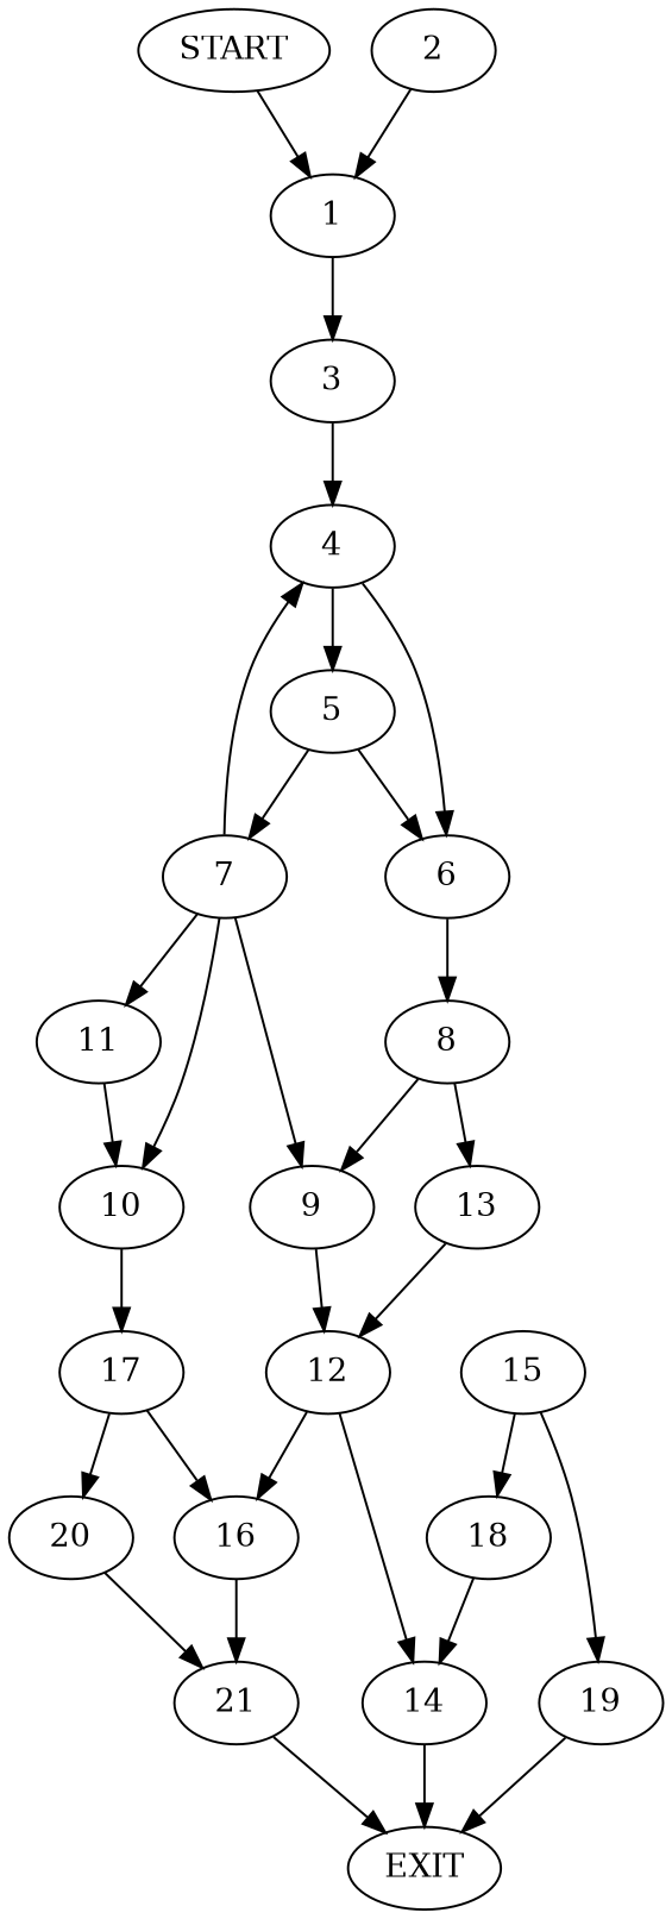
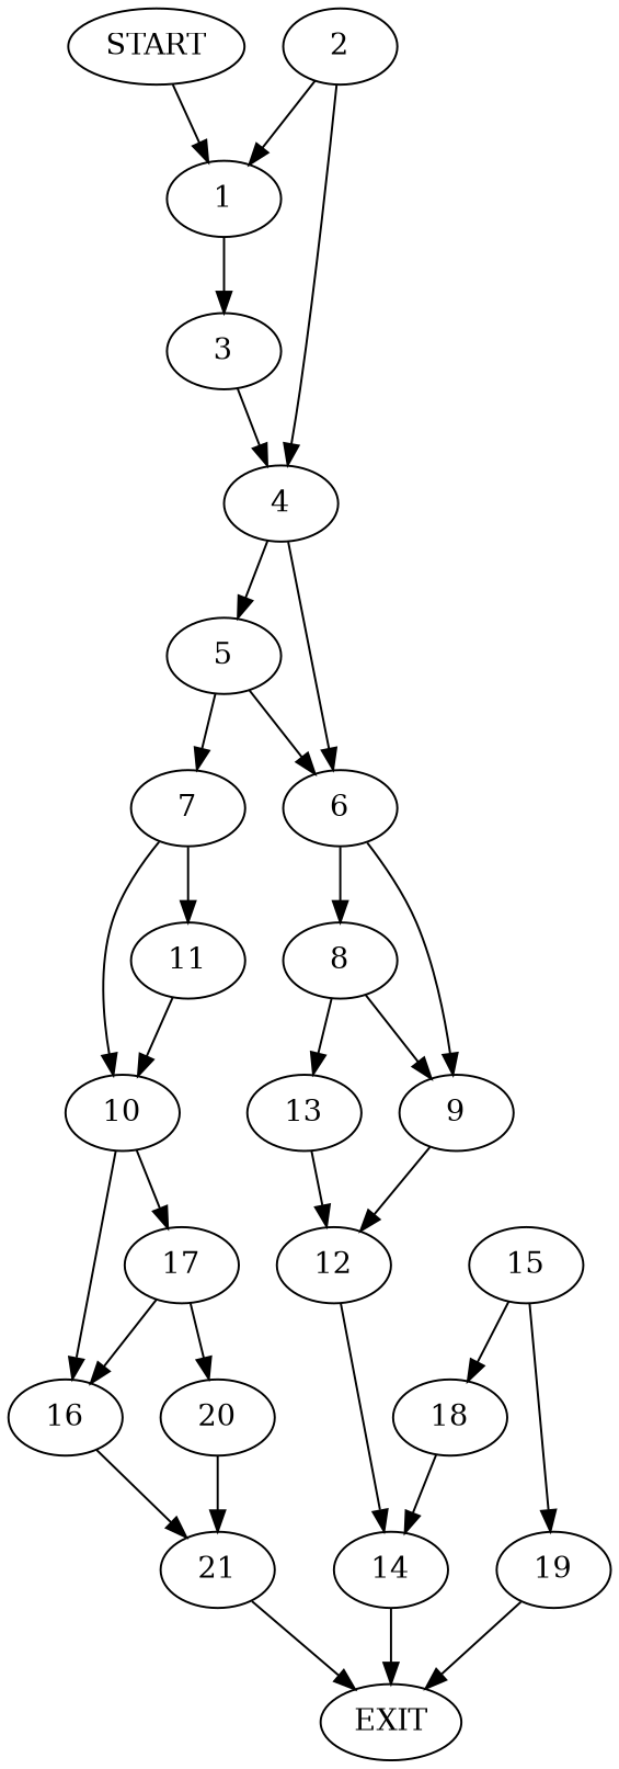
  digraph {
    n1 [label=START]
    1
    3
    2
    4
    5
    6
    7
    8
    9
    10
    11
    13
    12
    16
    17
    14
    21
    20
    15
    18
    19
    n23 [label=EXIT]
    n1 -> 1
    1 -> 3
    3 -> 4
    2 -> 1
-   7 -> 4
+   2 -> 4
    4 -> 5
    4 -> 6
    5 -> 6
    5 -> 7
    6 -> 8
-   7 -> 9
+   6 -> 9
    7 -> 10
    7 -> 11
    8 -> 9
    8 -> 13
    9 -> 12
-   12 -> 16
+   10 -> 16
    10 -> 17
    11 -> 10
    13 -> 12
    12 -> 14
    16 -> 21
    17 -> 16
    17 -> 20
    14 -> n23
    21 -> n23
    20 -> 21
    15 -> 18
    15 -> 19
    18 -> 14
    19 -> n23
  }
